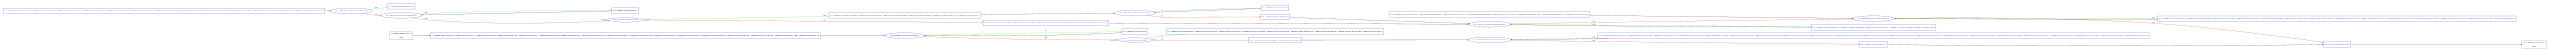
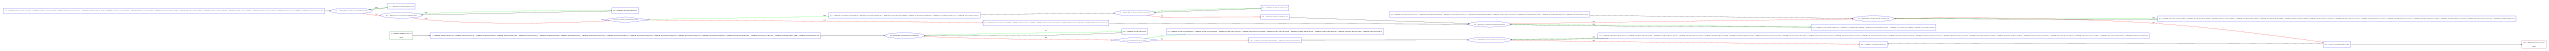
  digraph {
    bgcolor=white
    compound=true
    fillcolor="#FFFFCC"
    fontname="Comic Neue"
    fontsize=12
    pack=true
    packmode=clust
    rankdir=LR
    style="rounded,filled"
    node [color="#0000ff" compound=true fillcolor="#ffffff" fixedsize=false fontname="Comic Neue" fontsize=12 node_initialized=no shape=box style=filled]
    edge [arrowhead=normal arrowsize=0.5 arrowtail=none color="#000000" compound=true dir=forward fontcolor=black fontname="Comic Neue" fontsize=12]
    n1 [label="2 - passive 35,93,2,93,20,,33 - passive 35,94,2,94,17,,44 - passive 35,95,2,95,18,,55 - passive 35,96,2,96,65,,66 - passive 35,97,2,97,26,,77 - passive 35,98,2,98,20,,88 - passive 35,99,2,99,25,,99 - passive 35,100,2,100,27,,1010 - passive 35,101,2,101,18,,1111 - passive 35,102,2,102,18,,1212 - passive 35,103,2,103,18,,1313 - passive 35,104,2,104,18,,1414 - passive 35,105,2,105,18,,1515 - passive 35,106,2,106,18,,1616 - passive 35,107,2,107,18,,1717 - passive 35,108,2,108,17,,1818 - passive 35,109,2,109,6,,19"]
    n2 [label="19 - while-for 10,110,6,110,24,21,20,22" shape=oval]
    n3 [label="20 - passive 35,111,4,111,19,,21"]
    n4 [label="23 - if 5,112,6,112,51,137,24,109" shape=diamond]
    n5 [color="#006400" label="1 - passive-implicit 36,,,,,,2\n\nstart"]
    n6 [label="24 - passive 35,113,4,113,28,,2525 - passive 35,114,4,114,21,,2626 - passive 35,115,4,115,41,,2727 - passive 35,116,4,116,20,,2828 - passive 35,117,4,117,30,,2929 - passive 35,118,4,118,33,,3030 - passive 35,119,4,119,28,,3131 - passive 35,120,4,120,20,,3232 - passive 35,121,4,121,8,,33"]
    n7 [label="110 - passive 35,191,4,191,20,,111111 - passive 35,192,4,192,29,,112"]
    n8 [label="112 - while-for 10,193,8,193,36,134,113,135" shape=oval]
    n9 [label="113 - passive 35,194,6,194,31,,114114 - passive 35,195,6,195,31,,115115 - passive 35,196,6,196,31,,116116 - passive 35,197,6,197,24,,117117 - passive 35,198,6,198,31,,118118 - passive 35,199,6,199,24,,119119 - passive 35,200,6,200,24,,120120 - passive 35,201,6,201,24,,121121 - passive 35,202,6,202,24,,122122 - passive 35,203,6,203,31,,123123 - passive 35,204,6,204,24,,124124 - passive 35,205,6,205,30,,125125 - passive 35,206,6,206,30,,126126 - passive 35,207,6,207,31,,127127 - passive 35,208,6,208,115,,128128 - passive 35,209,6,209,22,,129129 - passive 35,210,6,210,27,,130130 - passive 35,211,6,211,25,,131131 - passive 35,212,6,212,13,,132132 - passive 35,213,6,213,8,,133133 - passive 35,214,6,214,187,,134"]
    n10 [label="136 - passive 35,216,4,216,14,,137"]
    n11 [label="34 - passive 35,123,6,123,25,,3535 - passive 35,124,6,124,23,,3636 - passive 35,125,6,125,25,,3737 - passive 35,126,6,126,22,,3838 - passive 35,127,6,127,30,,3939 - passive 35,128,6,128,23,,4040 - passive 35,129,6,129,16,,4141 - passive 35,130,6,130,754,,91"]
    n12 [label="92 - while-for 10,174,8,174,36,107,93,108" shape=oval]
    n13 [label="43 - passive 35,132,6,132,20,,4444 - passive 35,133,6,133,24,,4545 - passive 35,134,6,134,24,,4646 - passive 35,135,6,135,31,,4747 - passive 35,136,6,136,25,,4848 - passive 35,137,6,137,21,,4949 - passive 35,138,6,138,31,,5050 - passive 35,139,6,139,22,,5151 - passive 35,140,6,140,22,,5252 - passive 35,141,6,141,22,,5353 - passive 35,142,6,142,21,,5454 - passive 35,143,6,143,23,,5555 - passive 35,144,6,144,10,,56"]
    n14 [label="56 - while-for 10,145,10,145,28,58,57,59" shape=oval]
    n15 [label="93 - passive 35,175,6,175,24,,9494 - passive 35,176,6,176,24,,9595 - passive 35,177,6,177,31,,9696 - passive 35,178,6,178,24,,9797 - passive 35,179,6,179,24,,9898 - passive 35,180,6,180,24,,9999 - passive 35,181,6,181,24,,100100 - passive 35,182,6,182,24,,101101 - passive 35,183,6,183,31,,102102 - passive 35,184,6,184,24,,103103 - passive 35,185,6,185,167,,104104 - passive 35,186,6,186,23,,105105 - passive 35,187,6,187,13,,106106 - passive 35,188,6,188,8,,107"]
    n16 [label="138 - return 30,218,2,218,15,,139"]
    n17 [label="57 - passive 35,146,8,146,20,,58"]
    n18 [label="60 - while-for 10,147,10,147,28,62,61,63" shape=oval]
    n19 [color="#a52a2a" label="139 - passive-implicit 36,,,,,,\n\nend"]
    n20 [label="61 - passive 35,148,8,148,23,,62"]
    n21 [label="64 - if 5,149,10,149,249,82,65,76" shape=diamond]
    n22 [label="65 - passive 35,150,8,150,25,,6666 - passive 35,151,8,151,26,,6767 - passive 35,152,8,152,23,,6868 - passive 35,153,8,153,24,,6969 - passive 35,154,8,154,26,,7070 - passive 35,155,8,155,12,,71"]
    n23 [label="77 - passive 35,160,8,160,28,,7878 - passive 35,161,8,161,34,,7979 - passive 35,162,8,162,27,,8080 - passive 35,163,8,163,38,,8181 - passive 35,164,8,164,403,,82"]
    n24 [label="71 - while-for 10,156,12,156,30,73,72,74" shape=oval]
    n25 [label="83 - while-for 10,166,10,166,43,89,84,90" shape=oval]
    n26 [label="72 - passive 35,157,10,157,21,,73"]
    n27 [label="75 - passive 35,158,8,158,580,,82"]
    n28 [label="84 - passive 35,167,8,167,26,,8585 - passive 35,168,8,168,35,,8686 - passive 35,169,8,169,97,,8787 - passive 35,170,8,170,15,,8888 - passive 35,171,8,171,13,,89"]
    n1 -> n2
    n2 -> n3 [color="#00ff00" label=yes]
    n2 -> n4 [color="#ff0000" label=no]
    n3 -> n2
    n4 -> n6 [color="#00ff00" label=yes]
    n4 -> n7 [color="#ff0000" label=no]
    n5 -> n1
    n7 -> n8
    n8 -> n9 [color="#00ff00" label=yes]
    n8 -> n10 [color="#ff0000" label=no]
    n9 -> n8
-   n10 -> n16
+   n16 -> n10
    n11 -> n12
    n12 -> n15 [color="#00ff00" label=yes]
    n12 -> n16 [color="#ff0000" label=no]
    n13 -> n14
    n14 -> n17 [color="#00ff00" label=yes]
    n14 -> n18 [color="#ff0000" label=no]
    n15 -> n12
    n16 -> n19
+   n17 -> n14
    n18 -> n20 [color="#00ff00" label=yes]
    n18 -> n21 [color="#ff0000" label=no]
    n20 -> n18
    n21 -> n22 [color="#00ff00" label=yes]
    n21 -> n23 [color="#ff0000" label=no]
    n22 -> n24
    n23 -> n25
    n24 -> n26 [color="#00ff00" label=yes]
    n24 -> n27 [color="#ff0000" label=no]
    n25 -> n12 [color="#ff0000" label=no]
    n25 -> n28 [color="#00ff00" label=yes]
    n26 -> n24
    n27 -> n25
    n28 -> n25
  }
